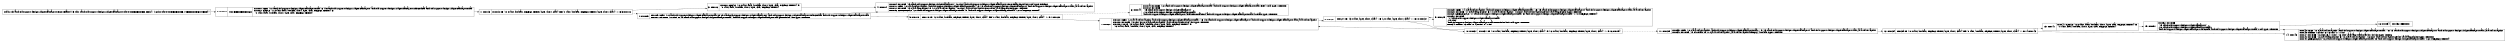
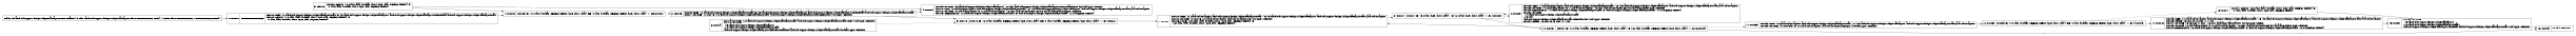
  digraph {
    rankdir=LR
    node [shape=record]
-   n1 [label="{0\:\ 0x0000|MOVE_ENTER_BLOCK\l|0x0000: IGET  (r0 I:android.support.design.widget.TabLayout$Tab) = (r5 I:android.support.design.widget.TabLayout) android.support.design.widget.TabLayout.selectedTab android.support.design.widget.TabLayout$Tab \l0x0002: CONST  (r1 I:?[int, float, boolean, short, byte, char, OBJECT, ARRAY]) = \l  (0 ?[int, float, boolean, short, byte, char, OBJECT, ARRAY])\l \l}"]
+   n1 [label="{0\:\ 0x0000|MTH_ENTER_BLOCK\l|0x0000: IGET  (r0 I:android.support.design.widget.TabLayout$Tab) = (r5 I:android.support.design.widget.TabLayout) android.support.design.widget.TabLayout.selectedTab android.support.design.widget.TabLayout$Tab \l0x0002: CONST  (r1 I:?[int, float, boolean, short, byte, char, OBJECT, ARRAY]) = \l  (0 ?[int, float, boolean, short, byte, char, OBJECT, ARRAY])\l \l}"]
    n2 [label="{1\:\ 0x0003|0x0003: IF  (r0 I:?[int, boolean, OBJECT, ARRAY, byte, short, char]) == (0 ?[int, boolean, OBJECT, ARRAY, byte, short, char])  \-\> B:3:0x000c \l}"]
    n3 [label="{2\:\ 0x0005|0x0005: IGET  (r0 I:android.support.design.widget.TabLayout$Tab) = (r5 I:android.support.design.widget.TabLayout) android.support.design.widget.TabLayout.selectedTab android.support.design.widget.TabLayout$Tab \l0x0007: INVOKE  (r0 I:int) = (r0 I:android.support.design.widget.TabLayout$Tab) android.support.design.widget.TabLayout.Tab.getPosition():int type: VIRTUAL \l}"]
    n4 [label="{3\:\ 0x000c|0x000c: CONST  (r0 I:?[int, float, boolean, short, byte, char, OBJECT, ARRAY]) = \l  (0 ?[int, float, boolean, short, byte, char, OBJECT, ARRAY])\l \l}"]
    n5 [label="{4\:\ 0x000d|0x000d: INVOKE  (r5 I:android.support.design.widget.TabLayout), (r6 I:int) android.support.design.widget.TabLayout.removeTabViewAt(int):void type: DIRECT \l0x0010: IGET  (r2 I:java.util.ArrayList\<android.support.design.widget.TabLayout$Tab\>) = (r5 I:android.support.design.widget.TabLayout) android.support.design.widget.TabLayout.tabs java.util.ArrayList \l0x0012: INVOKE  (r2 I:java.lang.Object) = (r2 I:java.util.ArrayList), (r6 I:int) java.util.ArrayList.remove(int):java.lang.Object type: VIRTUAL \l0x0016: CHECK_CAST  (r2 I:android.support.design.widget.TabLayout$Tab) = (android.support.design.widget.TabLayout$Tab) (r2 I:?[OBJECT, ARRAY]) \l}"]
    n6 [label="{5\:\ 0x0018|0x0018: IF  (r2 I:?[int, boolean, OBJECT, ARRAY, byte, short, char]) == (0 ?[int, boolean, OBJECT, ARRAY, byte, short, char])  \-\> B:7:0x0020 \l}"]
    n7 [label="{6\:\ 0x001a|0x001a: INVOKE  (r2 I:android.support.design.widget.TabLayout$Tab) android.support.design.widget.TabLayout.Tab.reset():void type: VIRTUAL \l0x001d: INVOKE  \l  (r5 I:android.support.design.widget.TabLayout)\l  (r2 I:android.support.design.widget.TabLayout$Tab)\l android.support.design.widget.TabLayout.releaseFromTabPool(android.support.design.widget.TabLayout$Tab):boolean type: VIRTUAL \l}"]
    n8 [label="{7\:\ 0x0020|0x0020: IGET  (r2 I:java.util.ArrayList\<android.support.design.widget.TabLayout$Tab\>) = (r5 I:android.support.design.widget.TabLayout) android.support.design.widget.TabLayout.tabs java.util.ArrayList \l0x0022: INVOKE  (r2 I:int) = (r2 I:java.util.ArrayList) java.util.ArrayList.size():int type: VIRTUAL \l0x0026: MOVE  (r3 I:?[int, float, boolean, short, byte, char, OBJECT, ARRAY]) = \l  (r6 I:?[int, float, boolean, short, byte, char, OBJECT, ARRAY])\l \l}"]
    n9 [label="{8\:\ 0x0027|0x0027: IF  (r3 I:?[int, byte, short, char]) \>= (r2 I:?[int, byte, short, char])  \-\> B:10:0x0037 \l}"]
    n10 [label="{9\:\ 0x0029|0x0029: IGET  (r4 I:java.util.ArrayList\<android.support.design.widget.TabLayout$Tab\>) = (r5 I:android.support.design.widget.TabLayout) android.support.design.widget.TabLayout.tabs java.util.ArrayList \l0x002b: INVOKE  (r4 I:java.lang.Object) = (r4 I:java.util.ArrayList), (r3 I:int) java.util.ArrayList.get(int):java.lang.Object type: VIRTUAL \l0x002f: CHECK_CAST  (r4 I:android.support.design.widget.TabLayout$Tab) = (android.support.design.widget.TabLayout$Tab) (r4 I:?[OBJECT, ARRAY]) \l0x0031: INVOKE  \l  (r4 I:android.support.design.widget.TabLayout$Tab)\l  (r3 I:int)\l android.support.design.widget.TabLayout.Tab.setPosition(int):void type: VIRTUAL \l0x0034: ARITH  (r3 I:int) = (r3 I:int) + (1 int) \l}"]
    n11 [label="{10\:\ 0x0037|0x0037: IF  (r0 I:?[int, boolean, OBJECT, ARRAY, byte, short, char]) != (r6 I:?[int, boolean, OBJECT, ARRAY, byte, short, char])  \-\> B:16:0x0054 \l}"]
    n12 [label="{11\:\ 0x0039|0x0039: IGET  (r0 I:java.util.ArrayList\<android.support.design.widget.TabLayout$Tab\>) = (r5 I:android.support.design.widget.TabLayout) android.support.design.widget.TabLayout.tabs java.util.ArrayList \l0x003b: INVOKE  (r0 I:boolean) = (r0 I:java.util.ArrayList) java.util.ArrayList.isEmpty():boolean type: VIRTUAL \l}"]
-   n13 [label="{16\:\ 0x0054|0x0052: RETURN   \l}"]
+   n13 [label="{16\:\ 0x0054|0x0054: RETURN   \l}"]
    n14 [label="{12\:\ 0x003f|0x003f: IF  (r0 I:?[int, boolean, OBJECT, ARRAY, byte, short, char]) == (0 ?[int, boolean, OBJECT, ARRAY, byte, short, char])  \-\> B:14:0x0043 \l}"]
    n15 [label="{13\:\ 0x0041|0x0041: CONST  (r6 I:?[int, float, boolean, short, byte, char, OBJECT, ARRAY]) = \l  (0 ?[int, float, boolean, short, byte, char, OBJECT, ARRAY])\l \l}"]
    n16 [label="{14\:\ 0x0043|0x0043: IGET  (r0 I:java.util.ArrayList\<android.support.design.widget.TabLayout$Tab\>) = (r5 I:android.support.design.widget.TabLayout) android.support.design.widget.TabLayout.tabs java.util.ArrayList \l0x0045: ARITH  (r6 I:int) = (r6 I:int) + (\-1 int) \l0x0047: INVOKE  (r6 I:int) = (r1 I:int), (r6 I:int) java.lang.Math.max(int, int):int type: STATIC \l0x004b: INVOKE  (r6 I:java.lang.Object) = (r0 I:java.util.ArrayList), (r6 I:int) java.util.ArrayList.get(int):java.lang.Object type: VIRTUAL \l0x004f: CHECK_CAST  (r6 I:android.support.design.widget.TabLayout$Tab) = (android.support.design.widget.TabLayout$Tab) (r6 I:?[OBJECT, ARRAY]) \l}"]
    n17 [label="{15\:\ 0x0051|0x0051: INVOKE  \l  (r5 I:android.support.design.widget.TabLayout)\l  (r6 I:android.support.design.widget.TabLayout$Tab)\l android.support.design.widget.TabLayout.selectTab(android.support.design.widget.TabLayout$Tab):void type: VIRTUAL \l}"]
    n18 [label="{public void android.support.design.widget.TabLayout.removeTabAt((r5 'this' I:android.support.design.widget.TabLayout A[IMMUTABLE_TYPE, THIS]), (r6 I:int A[IMMUTABLE_TYPE, METHOD_ARGUMENT])) }"]
    n1 -> n2
    n2 -> n3 [style=dashed]
-   n2 -> n4
+   n4 -> n2
    n3 -> n5
    n3 -> n6
    n4 -> n5
-   n6 -> n7 [style=dashed]
+   n7 -> n6 [style=dashed]
    n6 -> n8
    n8 -> n9
    n9 -> n10 [style=dashed]
    n9 -> n11
    n10 -> n9
    n11 -> n8
    n11 -> n12 [style=dashed]
+   n11 -> n13
    n12 -> n14
    n14 -> n15 [style=dashed]
    n14 -> n16
    n15 -> n17
-   n17 -> n16
+   n16 -> n17
    n17 -> n13
    n18 -> n1
  }
